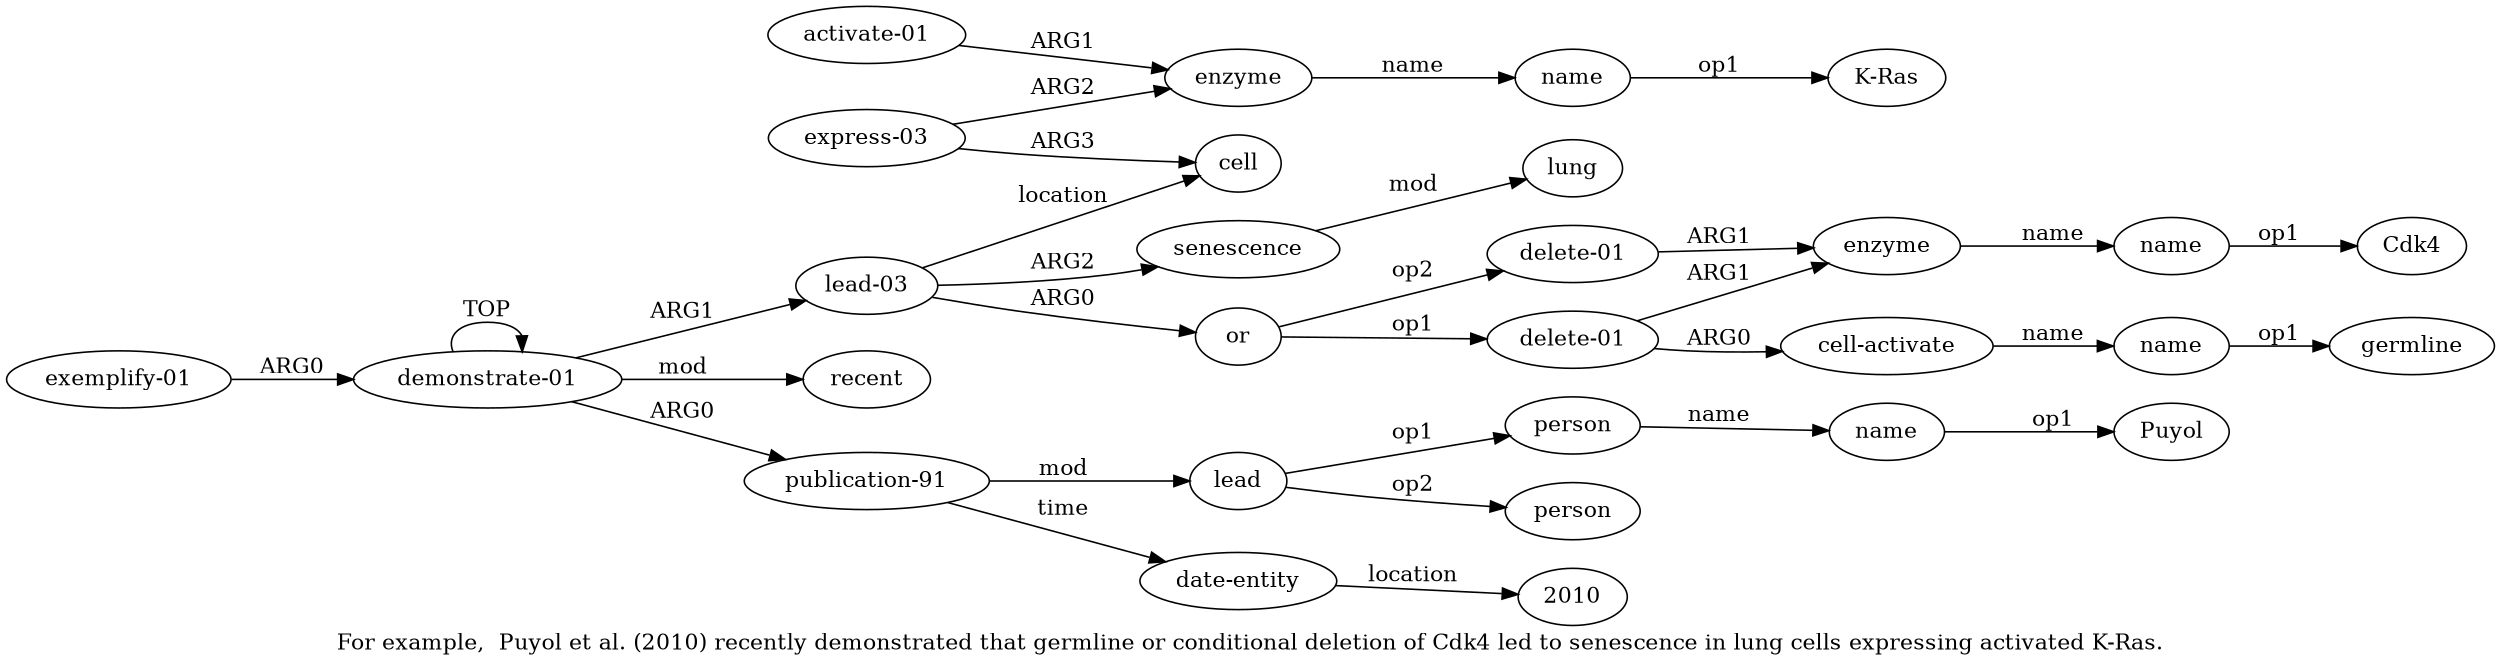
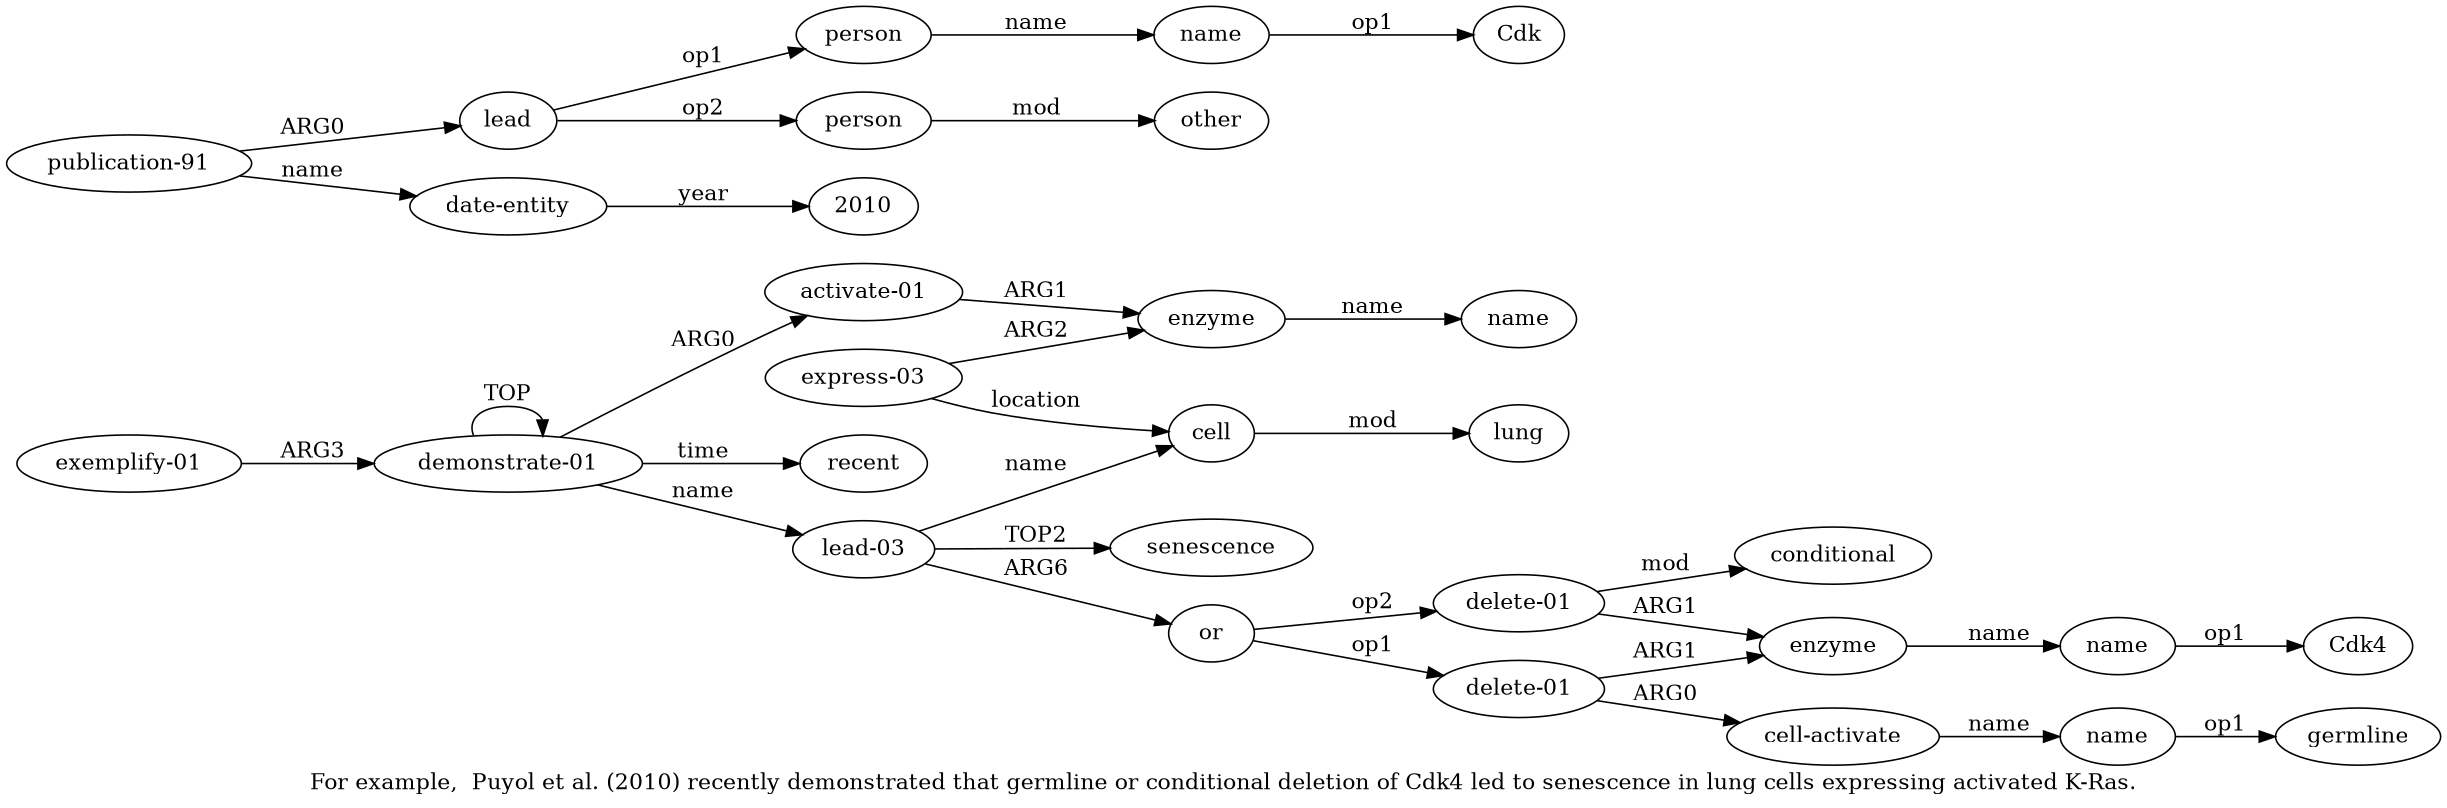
  digraph {
    label="For example,  Puyol et al. (2010) recently demonstrated that germline or conditional deletion of Cdk4 led to senescence in lung cells expressing activated K-Ras."
    rankdir=LR
    node [color=black gold_ind=-1 gold_label=name test_ind=-1 test_label=name]
    edge [color=black gold_label=op1 test_label=op1]
    n1 [gold_ind=20 gold_label=enzyme label=enzyme test_ind=20 test_label=enzyme]
    n2 [gold_ind=21 label=name test_ind=21]
-   n3 [gold_label="K-Ras" label="K-Ras" test_label="K-Ras"]
    n4 [gold_ind=22 gold_label="activate-01" label="activate-01" test_ind=22 test_label="activate-01"]
    n5 [gold_ind=23 gold_label=lung label=lung test_ind=23 test_label=lung]
    n6 [gold_ind=24 gold_label="exemplify-01" label="exemplify-01" test_ind=24 test_label="exemplify-01"]
    n7 [gold_ind=0 gold_label="demonstrate-01" label="demonstrate-01" test_ind=0 test_label="demonstrate-01"]
    n8 [gold_ind=25 gold_label=recent label=recent test_ind=25 test_label=recent]
    n9 [gold_ind=1 gold_label="publication-91" label="publication-91" test_ind=1 test_label="publication-91"]
    n10 [gold_ind=8 gold_label="lead-03" label="lead-03" test_ind=8 test_label="lead-03"]
    n11 [gold_ind=2 gold_label=and label=lead test_ind=2 test_label=and]
    n12 [gold_ind=7 gold_label="date-entity" label="date-entity" test_ind=7 test_label="date-entity"]
    n13 [gold_ind=17 gold_label=senescence label=senescence test_ind=17 test_label=senescence]
    n14 [gold_ind=18 gold_label=cell label=cell test_ind=18 test_label=cell]
    n15 [gold_ind=9 gold_label=or label=or test_ind=9 test_label=or]
    n16 [gold_label=2010 label=2010 test_label=2010]
-   n17 [gold_label=Puyol label=Puyol test_label=Puyol]
+   n17 [gold_label=Puyol label=Cdk test_label=Puyol]
    n18 [gold_ind=15 gold_label="delete-01" label="delete-01" test_ind=15 test_label="delete-01"]
+   n19 [gold_ind=16 gold_label=conditional label=conditional test_ind=16 test_label=conditional]
    n20 [gold_ind=13 gold_label=enzyme label=enzyme test_ind=13 test_label=enzyme]
    n21 [gold_ind=14 label=name test_ind=14]
    n22 [gold_label=Cdk4 label=Cdk4 test_label=Cdk4]
    n23 [gold_ind=11 gold_label="cell-line" label="cell-activate" test_ind=11 test_label="cell-line"]
    n24 [gold_ind=12 label=name test_ind=12]
    n25 [gold_label=germline label=germline test_label=germline]
    n26 [gold_ind=10 gold_label="delete-01" label="delete-01" test_ind=10 test_label="delete-01"]
    n27 [gold_ind=19 gold_label="express-03" label="express-03" test_ind=19 test_label="express-03"]
    n28 [gold_ind=3 gold_label=person label=person test_ind=3 test_label=person]
    n29 [gold_ind=5 gold_label=person label=person test_ind=5 test_label=person]
    n30 [gold_ind=4 label=name test_ind=4]
+   n31 [gold_ind=6 gold_label=other label=other test_ind=6 test_label=other]
    n1 -> n2 [gold_label=name label=name test_label=name]
-   n2 -> n3 [label=op1]
    n4 -> n1 [gold_label=ARG1 label=ARG1 test_label=ARG1]
-   n6 -> n7 [gold_label=ARG0 label=ARG0 test_label=ARG0]
+   n6 -> n7 [gold_label=ARG0 label=ARG3 test_label=ARG0]
    n7 -> n7 [gold_label=TOP label=TOP test_label=TOP]
-   n7 -> n8 [gold_label=time label=mod test_label=time]
-   n7 -> n9 [gold_label=ARG0 label=ARG0 test_label=ARG0]
-   n7 -> n10 [gold_label=ARG1 label=ARG1 test_label=ARG1]
-   n9 -> n11 [gold_label=ARG0 label=mod test_label=ARG0]
-   n9 -> n12 [gold_label=time label=time test_label=time]
-   n10 -> n13 [gold_label=ARG2 label=ARG2 test_label=ARG2]
-   n10 -> n14 [gold_label=location label=location test_label=location]
-   n10 -> n15 [gold_label=ARG0 label=ARG0 test_label=ARG0]
+   n7 -> n8 [gold_label=time label=time test_label=time]
+   n7 -> n4 [gold_label=ARG0 label=ARG0 test_label=ARG0]
+   n7 -> n10 [gold_label=ARG1 label=name test_label=ARG1]
+   n9 -> n11 [gold_label=ARG0 label=ARG0 test_label=ARG0]
+   n9 -> n12 [gold_label=time label=name test_label=time]
+   n10 -> n13 [gold_label=ARG2 label=TOP2 test_label=ARG2]
+   n10 -> n14 [gold_label=location label=name test_label=location]
+   n10 -> n15 [gold_label=ARG0 label=ARG6 test_label=ARG0]
    n11 -> n28 [label=op1]
    n11 -> n29 [gold_label=op2 label=op2 test_label=op2]
-   n12 -> n16 [gold_label=year label=location test_label=year]
-   n13 -> n5 [gold_label=mod label=mod test_label=mod]
+   n12 -> n16 [gold_label=year label=year test_label=year]
+   n14 -> n5 [gold_label=mod label=mod test_label=mod]
    n15 -> n18 [gold_label=op2 label=op2 test_label=op2]
    n15 -> n26 [label=op1]
+   n18 -> n19 [gold_label=mod label=mod test_label=mod]
    n18 -> n20 [gold_label=ARG1 label=ARG1 test_label=ARG1]
    n20 -> n21 [gold_label=name label=name test_label=name]
    n21 -> n22 [label=op1]
    n23 -> n24 [gold_label=name label=name test_label=name]
    n24 -> n25 [label=op1]
    n26 -> n20 [gold_label=ARG1 label=ARG1 test_label=ARG1]
    n26 -> n23 [gold_label=ARG0 label=ARG0 test_label=ARG0]
    n27 -> n1 [gold_label=ARG2 label=ARG2 test_label=ARG2]
-   n27 -> n14 [gold_label=ARG3 label=ARG3 test_label=ARG3]
+   n27 -> n14 [gold_label=ARG3 label=location test_label=ARG3]
    n28 -> n30 [gold_label=name label=name test_label=name]
+   n29 -> n31 [gold_label=mod label=mod test_label=mod]
    n30 -> n17 [label=op1]
  }
